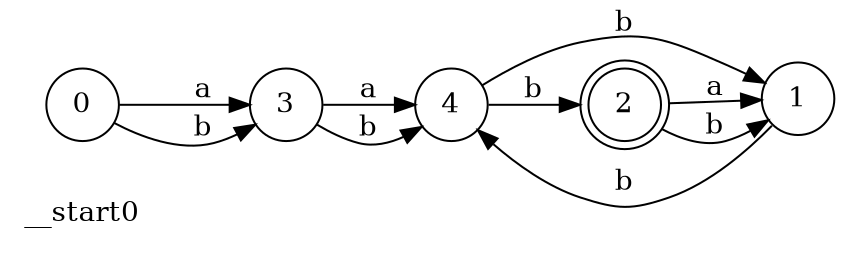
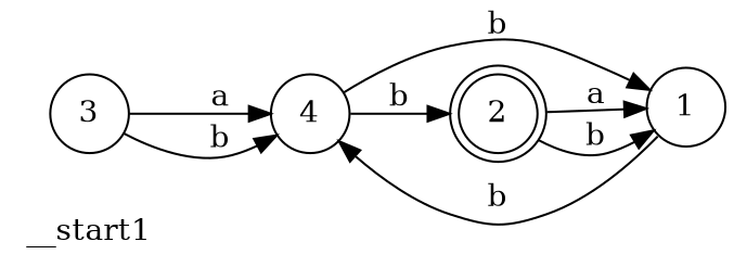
  digraph {
    rankdir=LR
    node [shape=circle color=black fillcolor=white style=filled]
-   __start0 [shape=none color="" fillcolor="" style=""]
-   n2 [label=0]
+   __start0 [shape=none label=__start1 color="" fillcolor="" style=""]
    n3 [label=3]
    n4 [label=4]
    n5 [label=1]
    n6 [label=2 shape=doublecircle style="rounded,filled"]
-   n2 -> n3 [label=a]
-   n2 -> n3 [label=b]
    n3 -> n4 [label=a]
    n3 -> n4 [label=b]
    n4 -> n5 [label=b]
    n4 -> n6 [label=b]
    n5 -> n4 [label=b]
    n6 -> n5 [label=a]
    n6 -> n5 [label=b]
  }
